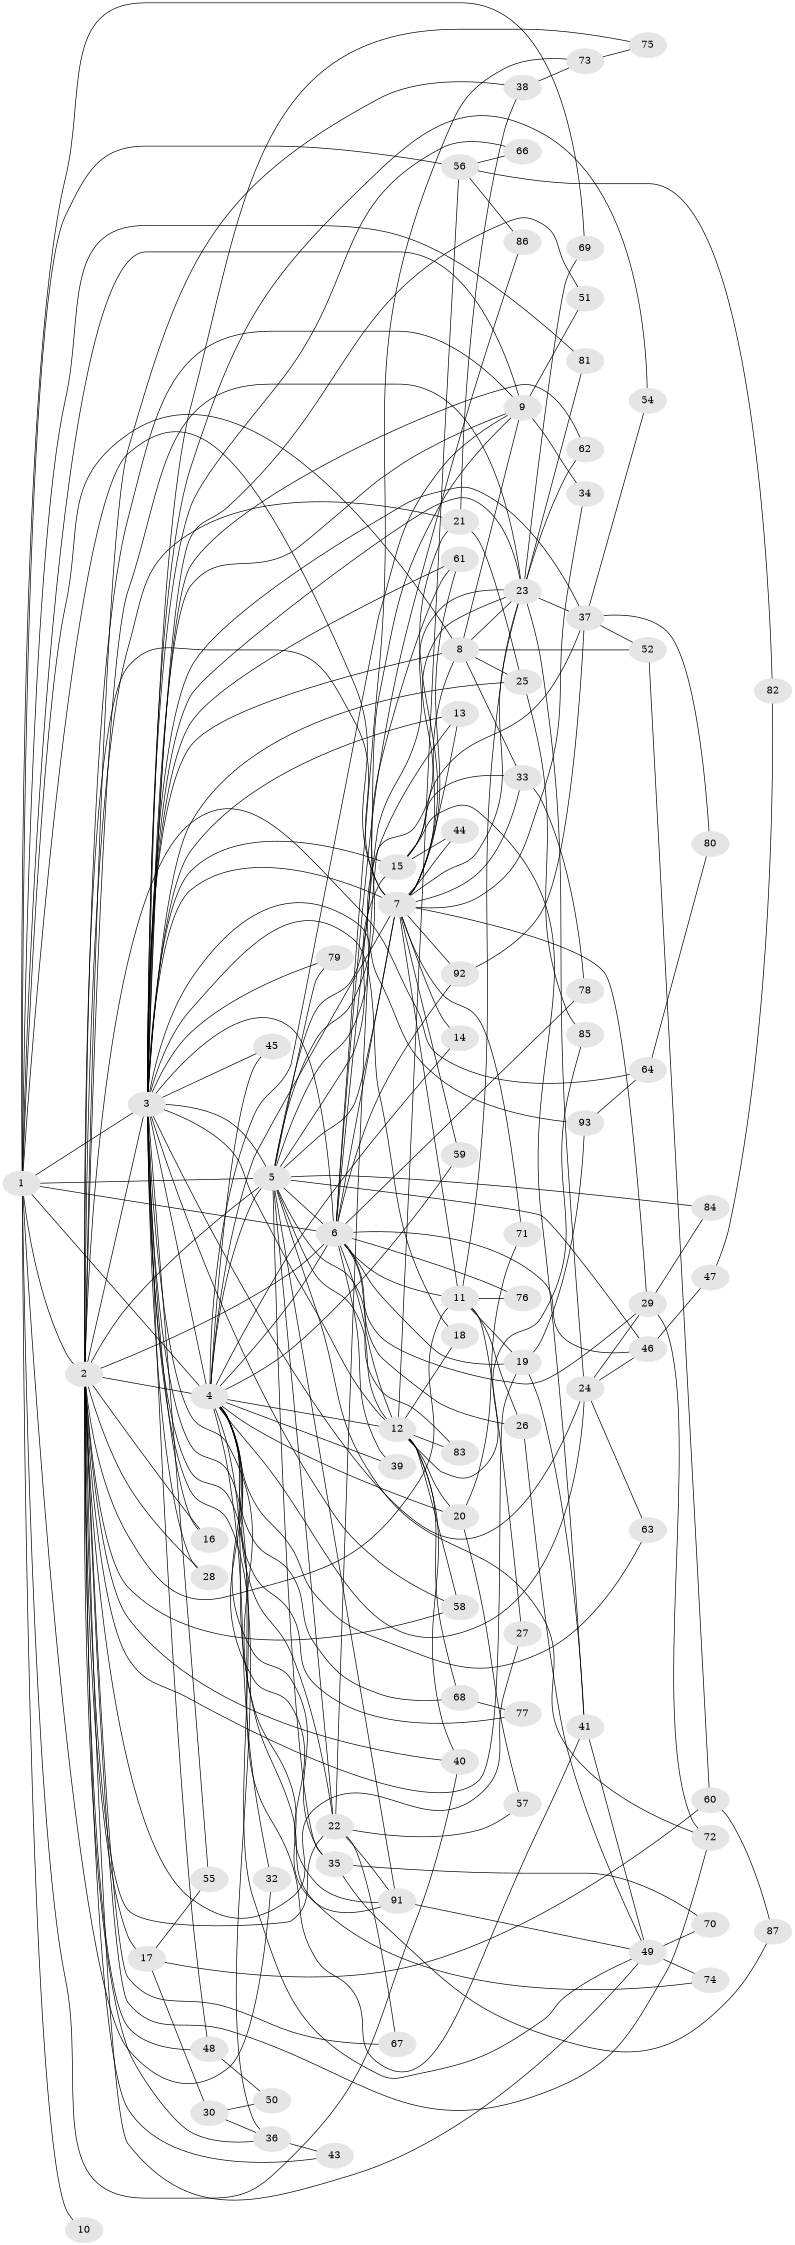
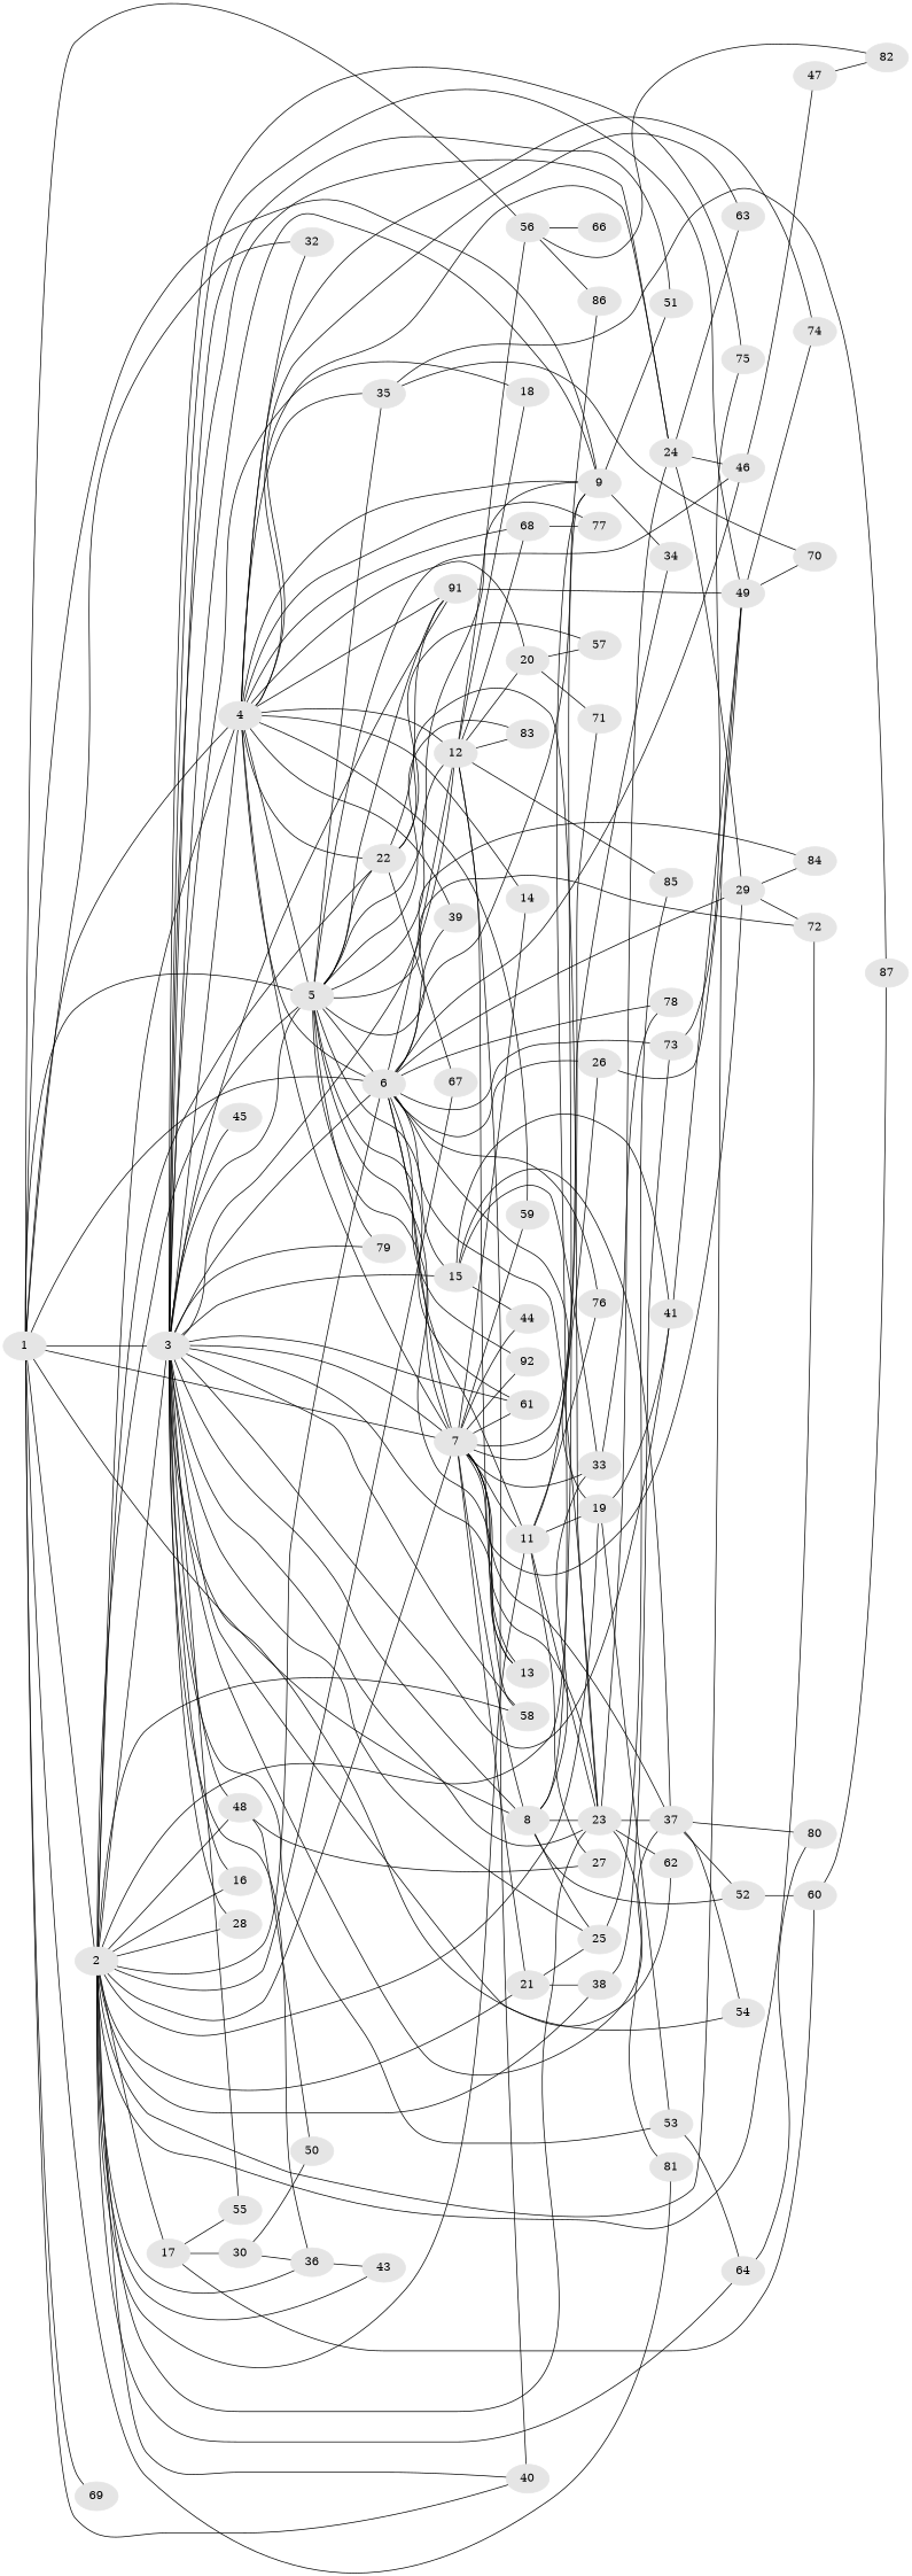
  graph {
    rankdir=LR
    node [color=gray90 style=filled]
    edge [weight=1.0]
    1
    2
    3
    4
    5
    6
    7
    8
    9
-   10
    32
    40
    56
    69
    81
    11
    16
    17
    19
    21
    22
    23
    27
    28
    36
    38
    43
    48
    49
    58
    64
    67
    72
    12
    13
    15
    18
    24
    25
    n40 [label=91]
    37
    41
    45
    51
-   53 [label=93]
+   53
    54
    55
    61
    62
    66
    75
    79
    14
    20
    35
    39
    59
    63
    68
    74
    77
    46
    83
    84
    26
    29
    n67 [label=92]
    73
    76
    78
    86
    33
    34
    44
    71
    52
    82
    30
    60
    57
    50
    70
    80
    85
    87
    47
    1 -- 2 [weight=2.0]
    1 -- 3 [weight=2.0]
    1 -- 4
    1 -- 5 [weight=3.0]
    1 -- 6 [weight=2.0]
    1 -- 7 [weight=2.0]
    1 -- 8
    1 -- 9
-   1 -- 10
    1 -- 32
    1 -- 40
    1 -- 56
    1 -- 69
    1 -- 81
    2 -- 3 [weight=4.0]
    2 -- 4 [weight=2.0]
    2 -- 5 [weight=4.0]
    2 -- 6 [weight=2.0]
    2 -- 7 [weight=2.0]
    2 -- 9
    2 -- 40
    2 -- 11 [weight=2.0]
    2 -- 16
    2 -- 17
    2 -- 19
    2 -- 21
    2 -- 22
    2 -- 23 [weight=2.0]
-   2 -- 27
+   48 -- 27
    2 -- 28
    2 -- 36
    2 -- 38
    2 -- 43
    2 -- 48
    2 -- 49
    2 -- 58
    2 -- 64
    2 -- 67
    2 -- 72
    3 -- 4 [weight=2.0]
    3 -- 5 [weight=4.0]
    3 -- 6 [weight=2.0]
    3 -- 7 [weight=2.0]
    3 -- 8
    3 -- 9
    3 -- 16
    3 -- 23
    3 -- 28
    3 -- 36
    3 -- 48
    3 -- 49
    3 -- 58 [weight=2.0]
    3 -- 12
    3 -- 13
    3 -- 15
    3 -- 18
    3 -- 24
    3 -- 25
    3 -- n40
    3 -- 37
    3 -- 41
    3 -- 45
    3 -- 51
    3 -- 53
    3 -- 54
    3 -- 55
    3 -- 61
    3 -- 62
-   3 -- 66
    3 -- 75
    3 -- 79
    4 -- 5 [weight=2.0]
    4 -- 6
    4 -- 7
    4 -- 9
    4 -- 32
    4 -- 22
    4 -- 12 [weight=3.0]
    4 -- 24
    4 -- n40
-   4 -- 45
    4 -- 14
    4 -- 20
    4 -- 35
    4 -- 39
    4 -- 59
    4 -- 63
    4 -- 68
    4 -- 74
    4 -- 77
    5 -- 6 [weight=3.0]
    5 -- 7 [weight=2.0]
    5 -- 9
    5 -- 22
    5 -- 72
    5 -- 12
    5 -- 13 [weight=2.0]
    5 -- 15
    5 -- n40
    5 -- 61
    5 -- 79
    5 -- 35
    5 -- 46
    5 -- 83
    5 -- 84
    6 -- 7
    6 -- 11
    6 -- 19
    6 -- 23
    6 -- 12 [weight=2.0]
    6 -- 39
    6 -- 46
    6 -- 26
    6 -- 29 [weight=2.0]
    6 -- n67
    6 -- 73
    6 -- 76
    6 -- 78
    6 -- 86
    7 -- 8
    7 -- 11
    7 -- 21
    7 -- 23
    7 -- 13
-   n67 -- 37
+   7 -- 37
    7 -- 61
    7 -- 14
    7 -- 59
    7 -- 29
    7 -- n67
    7 -- 33 [weight=2.0]
    7 -- 34
    7 -- 44
    7 -- 71
    8 -- 9 [weight=4.0]
    8 -- 23
    8 -- 25
    8 -- 33
    8 -- 52
    9 -- 51
    9 -- 34
    56 -- 66
    56 -- 86
    56 -- 82
    11 -- 19
    11 -- 23
    11 -- 27
    11 -- 26
    11 -- 76
    17 -- 55
    17 -- 30 [weight=2.0]
    17 -- 60
    19 -- 41
    19 -- 53
    21 -- 38
    21 -- 25
    22 -- 23
    22 -- 67
    22 -- n40
    22 -- 57
-   23 -- 69
    23 -- 81
    23 -- 24
    23 -- 37
    23 -- 62
    36 -- 43
    38 -- 73
    48 -- 50
    49 -- 74
    49 -- 70
    64 -- 80
    12 -- 40
    12 -- 56
    12 -- 58
    12 -- 18
    12 -- 20
    12 -- 68
    12 -- 83
    12 -- 85
    15 -- 37
    15 -- 41
    15 -- 33
    15 -- 44
    24 -- 63
    24 -- 46
    24 -- 29 [weight=2.0]
    25 -- 85
    n40 -- 49
    37 -- 54
    37 -- 52
    37 -- 80
    41 -- 49
    53 -- 64
    20 -- 71
    20 -- 57
    35 -- 70
    35 -- 87
    68 -- 77
    46 -- 47
    26 -- 49
    29 -- 72
    29 -- 84
    73 -- 75
    33 -- 78
    52 -- 60
    30 -- 36
    30 -- 50
    60 -- 87
    47 -- 82
  }
